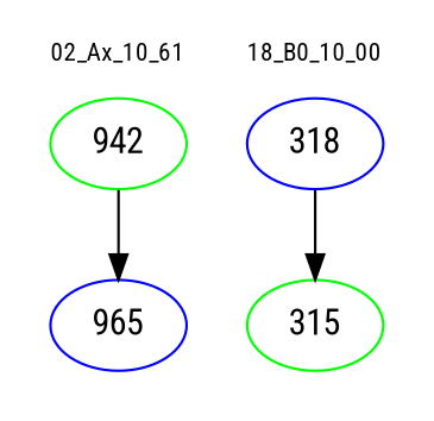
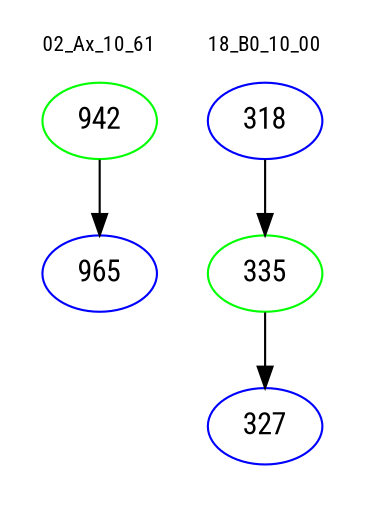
  digraph {
    fontname="Roboto Condensed"
    node [color=blue fontname="Roboto Condensed"]
    edge [color=black fontname="Roboto Condensed"]
    n1 [color=green label=942]
    n2 [label=965]
    n3 [label=318]
-   n4 [color=green label=315]
+   n4 [color=green label=335]
+   n5 [label=327]
    subgraph cluster_1 {
      color=white
      fontsize=10
      label="02_Ax_10_61"
      n1
      n2
    }
    subgraph cluster_2 {
      color=white
      fontsize=10
      label="18_B0_10_00"
      n3
      n4
+     n5
    }
    n1 -> n2
    n3 -> n4
+   n4 -> n5
  }
